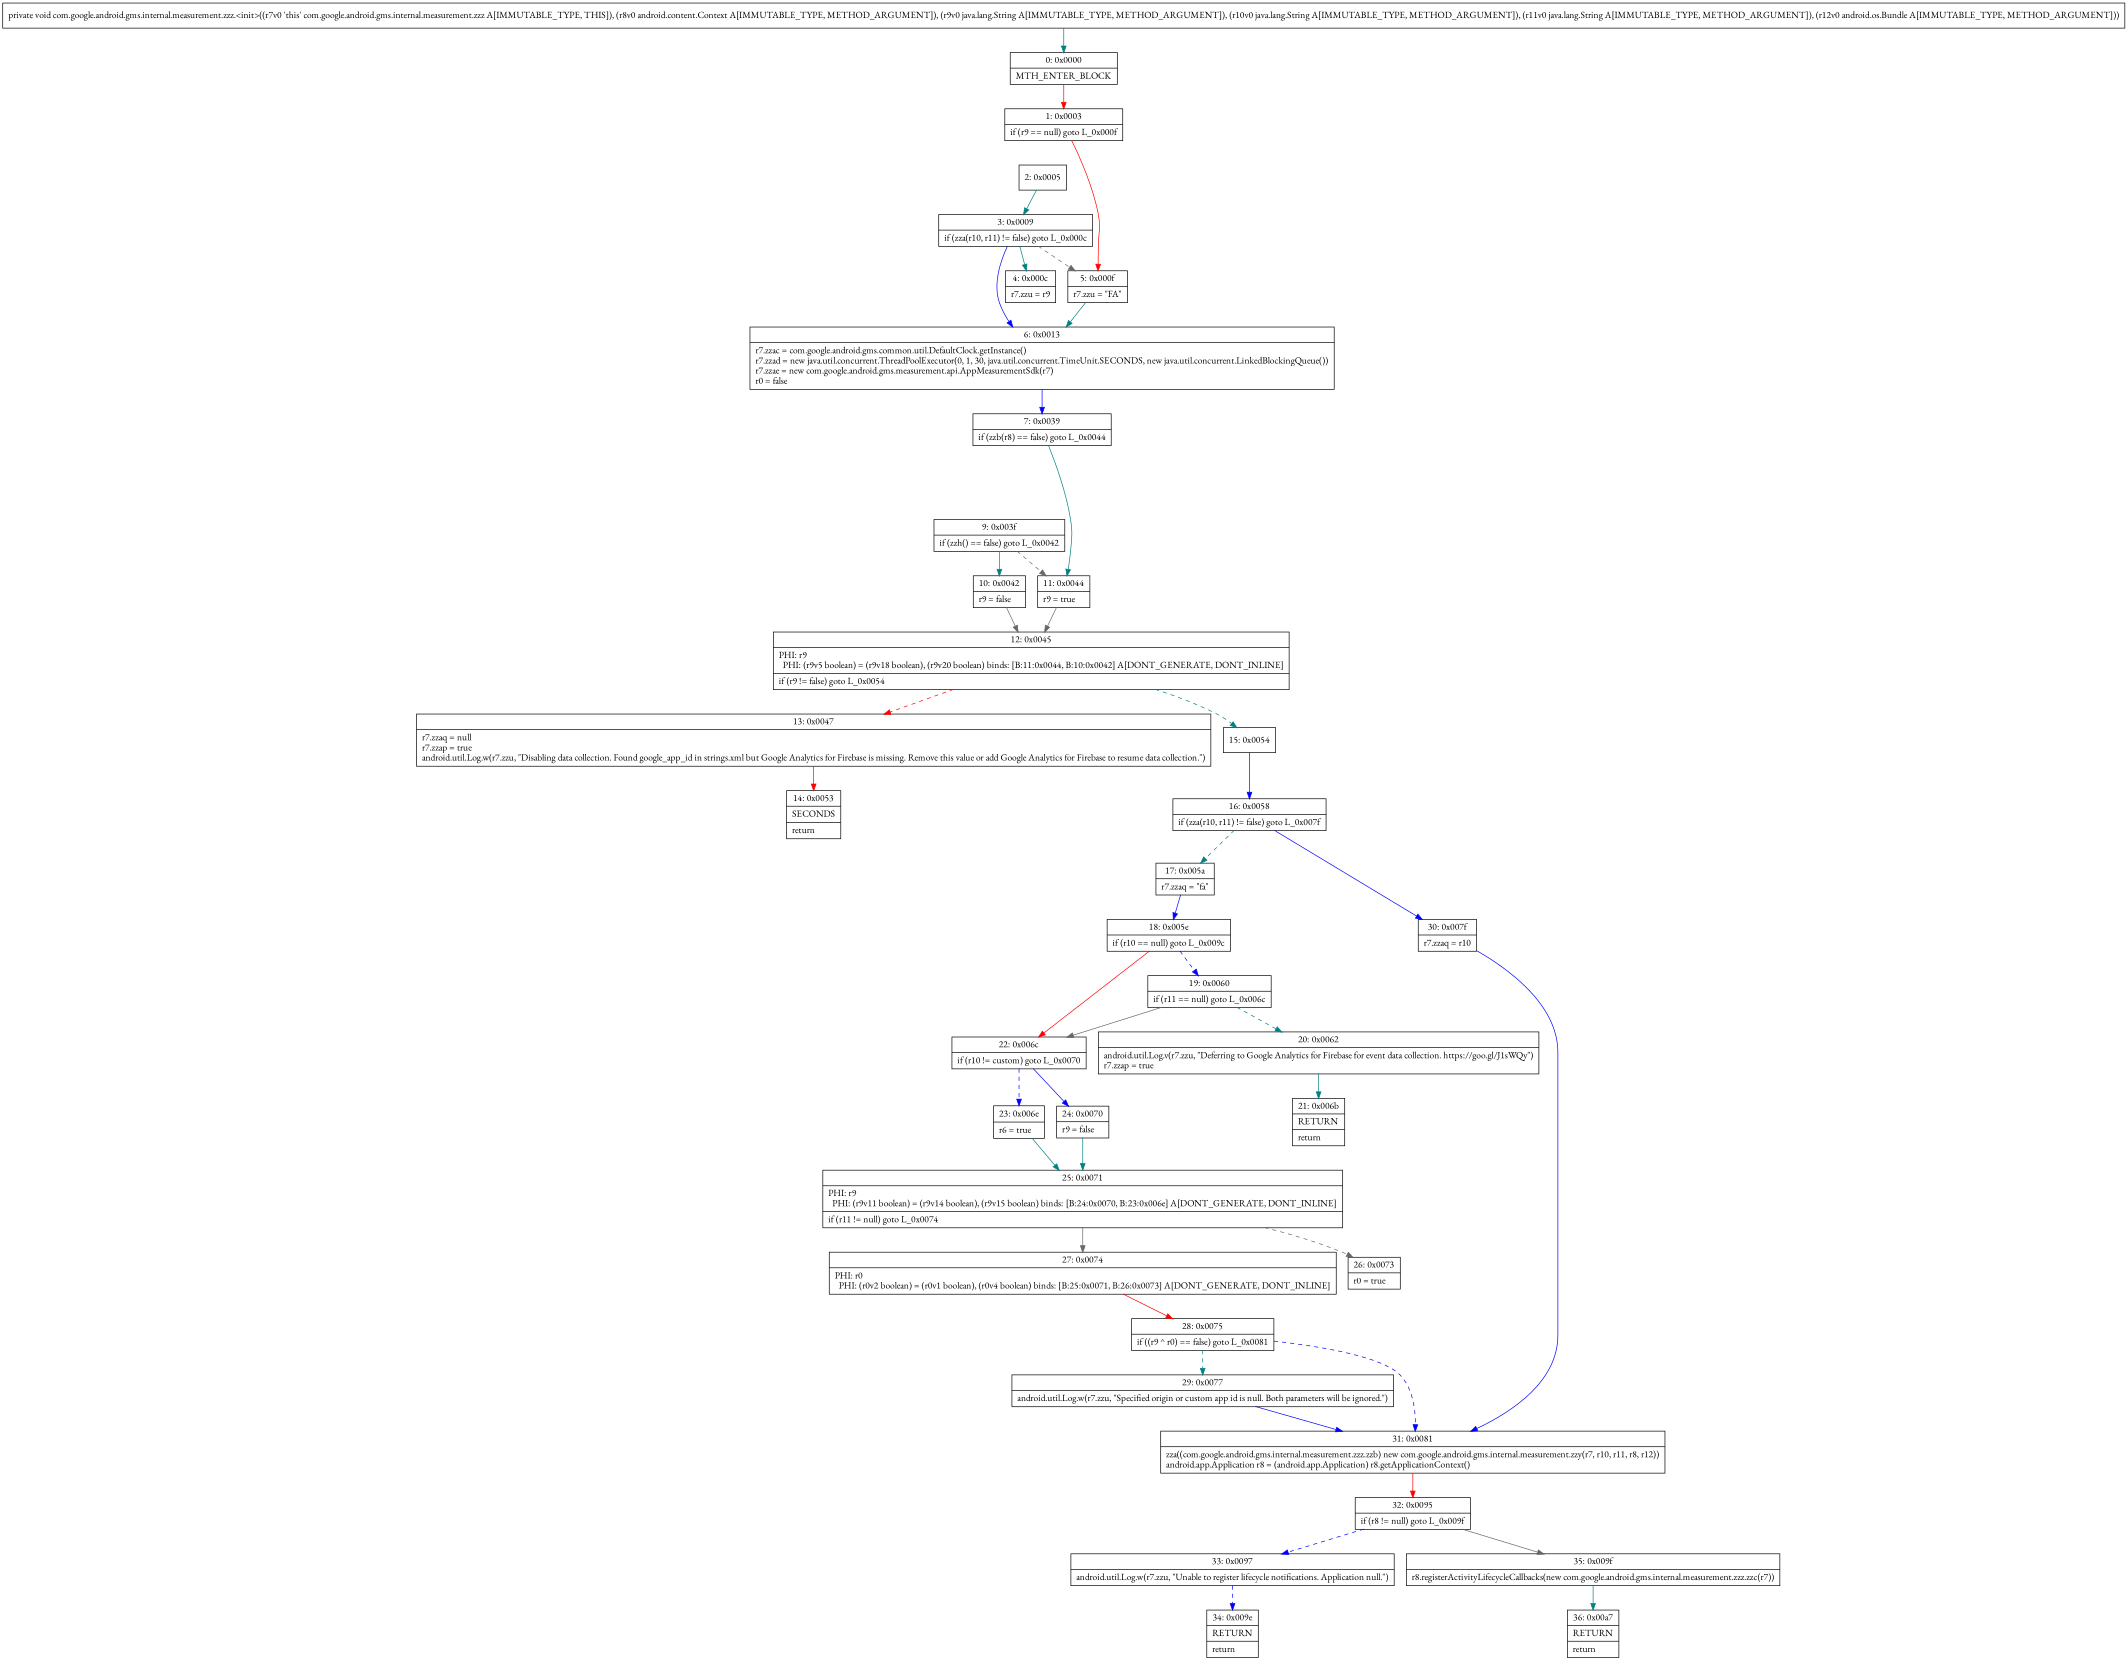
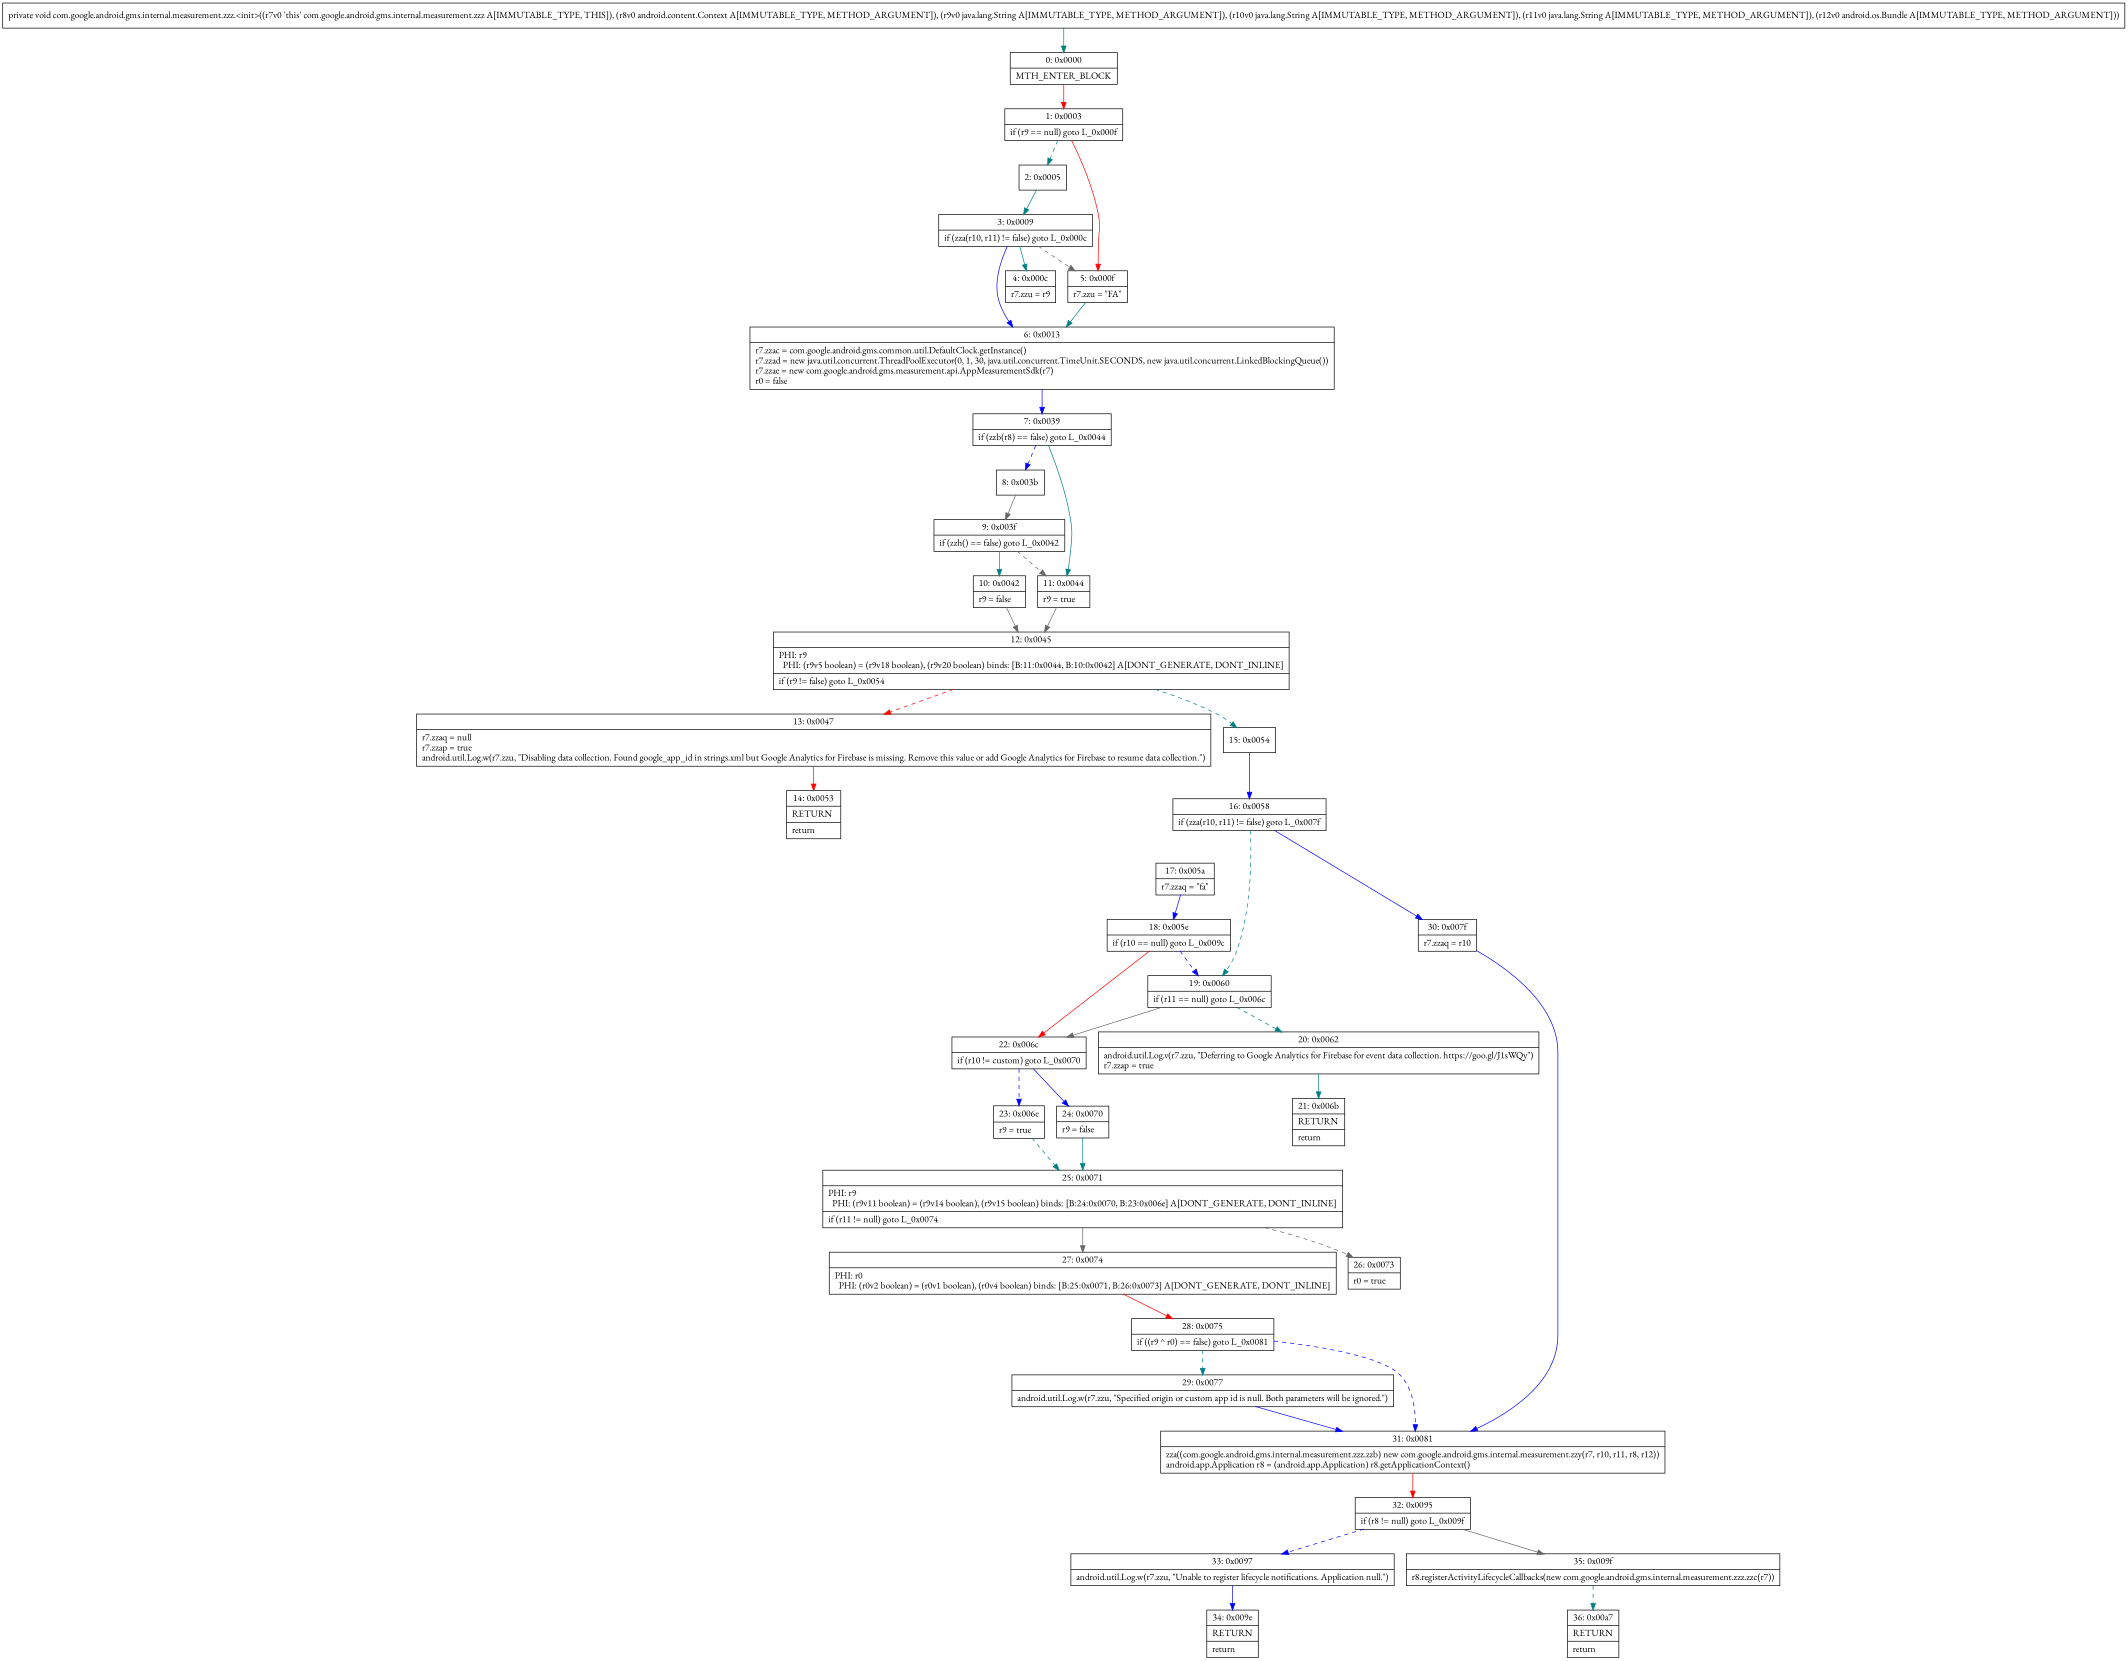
  digraph {
    fontname="EB Garamond"
    node [fontname="EB Garamond" shape=record]
    edge [color=teal fontname="EB Garamond"]
    n1 [label="{0\:\ 0x0000|MTH_ENTER_BLOCK\l}"]
    n2 [label="{1\:\ 0x0003|if (r9 == null) goto L_0x000f\l}"]
    n3 [label="{2\:\ 0x0005}"]
    n4 [label="{5\:\ 0x000f|r7.zzu = \"FA\"\l}"]
    n5 [label="{3\:\ 0x0009|if (zza(r10, r11) != false) goto L_0x000c\l}"]
    n6 [label="{6\:\ 0x0013|r7.zzac = com.google.android.gms.common.util.DefaultClock.getInstance()\lr7.zzad = new java.util.concurrent.ThreadPoolExecutor(0, 1, 30, java.util.concurrent.TimeUnit.SECONDS, new java.util.concurrent.LinkedBlockingQueue())\lr7.zzae = new com.google.android.gms.measurement.api.AppMeasurementSdk(r7)\lr0 = false\l}"]
    n7 [label="{4\:\ 0x000c|r7.zzu = r9\l}"]
    n8 [label="{7\:\ 0x0039|if (zzb(r8) == false) goto L_0x0044\l}"]
+   n9 [label="{8\:\ 0x003b}"]
    n10 [label="{11\:\ 0x0044|r9 = true\l}"]
    n11 [label="{9\:\ 0x003f|if (zzh() == false) goto L_0x0042\l}"]
    n12 [label="{12\:\ 0x0045|PHI: r9 \l  PHI: (r9v5 boolean) = (r9v18 boolean), (r9v20 boolean) binds: [B:11:0x0044, B:10:0x0042] A[DONT_GENERATE, DONT_INLINE]\l|if (r9 != false) goto L_0x0054\l}"]
    n13 [label="{10\:\ 0x0042|r9 = false\l}"]
    n14 [label="{13\:\ 0x0047|r7.zzaq = null\lr7.zzap = true\landroid.util.Log.w(r7.zzu, \"Disabling data collection. Found google_app_id in strings.xml but Google Analytics for Firebase is missing. Remove this value or add Google Analytics for Firebase to resume data collection.\")\l}"]
    n15 [label="{15\:\ 0x0054}"]
-   n16 [label="{14\:\ 0x0053|SECONDS\l|return\l}"]
+   n16 [label="{14\:\ 0x0053|RETURN\l|return\l}"]
    n17 [label="{16\:\ 0x0058|if (zza(r10, r11) != false) goto L_0x007f\l}"]
    n18 [label="{17\:\ 0x005a|r7.zzaq = \"fa\"\l}"]
    n19 [label="{30\:\ 0x007f|r7.zzaq = r10\l}"]
    n20 [label="{18\:\ 0x005e|if (r10 == null) goto L_0x009c\l}"]
    n21 [label="{31\:\ 0x0081|zza((com.google.android.gms.internal.measurement.zzz.zzb) new com.google.android.gms.internal.measurement.zzy(r7, r10, r11, r8, r12))\landroid.app.Application r8 = (android.app.Application) r8.getApplicationContext()\l}"]
    n22 [label="{19\:\ 0x0060|if (r11 == null) goto L_0x006c\l}"]
    n23 [label="{22\:\ 0x006c|if (r10 != custom) goto L_0x0070\l}"]
    n24 [label="{20\:\ 0x0062|android.util.Log.v(r7.zzu, \"Deferring to Google Analytics for Firebase for event data collection. https:\/\/goo.gl\/J1sWQy\")\lr7.zzap = true\l}"]
-   n25 [label="{23\:\ 0x006e|r6 = true\l}"]
+   n25 [label="{23\:\ 0x006e|r9 = true\l}"]
    n26 [label="{24\:\ 0x0070|r9 = false\l}"]
    n27 [label="{21\:\ 0x006b|RETURN\l|return\l}"]
    n28 [label="{25\:\ 0x0071|PHI: r9 \l  PHI: (r9v11 boolean) = (r9v14 boolean), (r9v15 boolean) binds: [B:24:0x0070, B:23:0x006e] A[DONT_GENERATE, DONT_INLINE]\l|if (r11 != null) goto L_0x0074\l}"]
    n29 [label="{26\:\ 0x0073|r0 = true\l}"]
    n30 [label="{27\:\ 0x0074|PHI: r0 \l  PHI: (r0v2 boolean) = (r0v1 boolean), (r0v4 boolean) binds: [B:25:0x0071, B:26:0x0073] A[DONT_GENERATE, DONT_INLINE]\l}"]
    n31 [label="{28\:\ 0x0075|if ((r9 ^ r0) == false) goto L_0x0081\l}"]
    n32 [label="{29\:\ 0x0077|android.util.Log.w(r7.zzu, \"Specified origin or custom app id is null. Both parameters will be ignored.\")\l}"]
    n33 [label="{32\:\ 0x0095|if (r8 != null) goto L_0x009f\l}"]
    n34 [label="{33\:\ 0x0097|android.util.Log.w(r7.zzu, \"Unable to register lifecycle notifications. Application null.\")\l}"]
    n35 [label="{35\:\ 0x009f|r8.registerActivityLifecycleCallbacks(new com.google.android.gms.internal.measurement.zzz.zzc(r7))\l}"]
    n36 [label="{34\:\ 0x009e|RETURN\l|return\l}"]
    n37 [label="{36\:\ 0x00a7|RETURN\l|return\l}"]
    n38 [label="{private void com.google.android.gms.internal.measurement.zzz.\<init\>((r7v0 'this' com.google.android.gms.internal.measurement.zzz A[IMMUTABLE_TYPE, THIS]), (r8v0 android.content.Context A[IMMUTABLE_TYPE, METHOD_ARGUMENT]), (r9v0 java.lang.String A[IMMUTABLE_TYPE, METHOD_ARGUMENT]), (r10v0 java.lang.String A[IMMUTABLE_TYPE, METHOD_ARGUMENT]), (r11v0 java.lang.String A[IMMUTABLE_TYPE, METHOD_ARGUMENT]), (r12v0 android.os.Bundle A[IMMUTABLE_TYPE, METHOD_ARGUMENT])) }"]
    n1 -> n2 [color=red]
+   n2 -> n3 [style=dashed]
    n2 -> n4 [color=red]
    n3 -> n5
    n4 -> n6
    n5 -> n4 [color=gray40 style=dashed]
    n5 -> n6 [color=blue]
    n5 -> n7
    n6 -> n8 [color=blue]
+   n8 -> n9 [color=blue style=dashed]
    n8 -> n10
+   n9 -> n11 [color=gray40]
    n10 -> n12 [color=gray40]
    n11 -> n10 [color=gray40 style=dashed]
    n11 -> n13
    n12 -> n14 [color=red style=dashed]
    n12 -> n15 [style=dashed]
    n13 -> n12 [color=gray40]
    n14 -> n16 [color=red]
    n15 -> n17 [color=blue]
-   n17 -> n18 [style=dashed]
+   n17 -> n22 [style=dashed]
    n17 -> n19 [color=blue]
    n18 -> n20 [color=blue]
    n19 -> n21 [color=blue]
    n20 -> n22 [color=blue style=dashed]
    n20 -> n23 [color=red]
    n21 -> n33 [color=red]
    n22 -> n23 [color=gray40]
    n22 -> n24 [style=dashed]
    n23 -> n25 [color=blue style=dashed]
    n23 -> n26 [color=blue]
    n24 -> n27
-   n25 -> n28
+   n25 -> n28 [style=dashed]
    n26 -> n28
    n28 -> n29 [color=gray40 style=dashed]
    n28 -> n30 [color=gray40]
    n30 -> n31 [color=red]
    n31 -> n21 [color=blue style=dashed]
    n31 -> n32 [style=dashed]
    n32 -> n21 [color=blue]
    n33 -> n34 [color=blue style=dashed]
    n33 -> n35 [color=gray40]
-   n34 -> n36 [color=blue style=dashed]
-   n35 -> n37
+   n34 -> n36 [color=blue]
+   n35 -> n37 [style=dashed]
    n38 -> n1
  }
